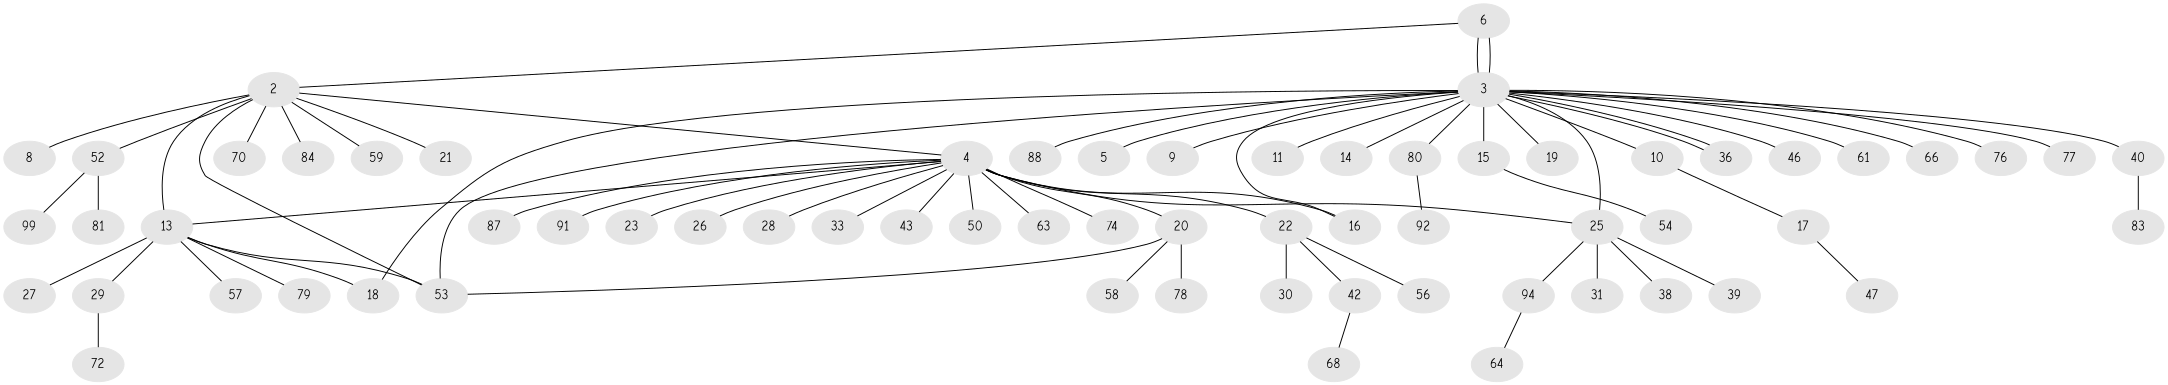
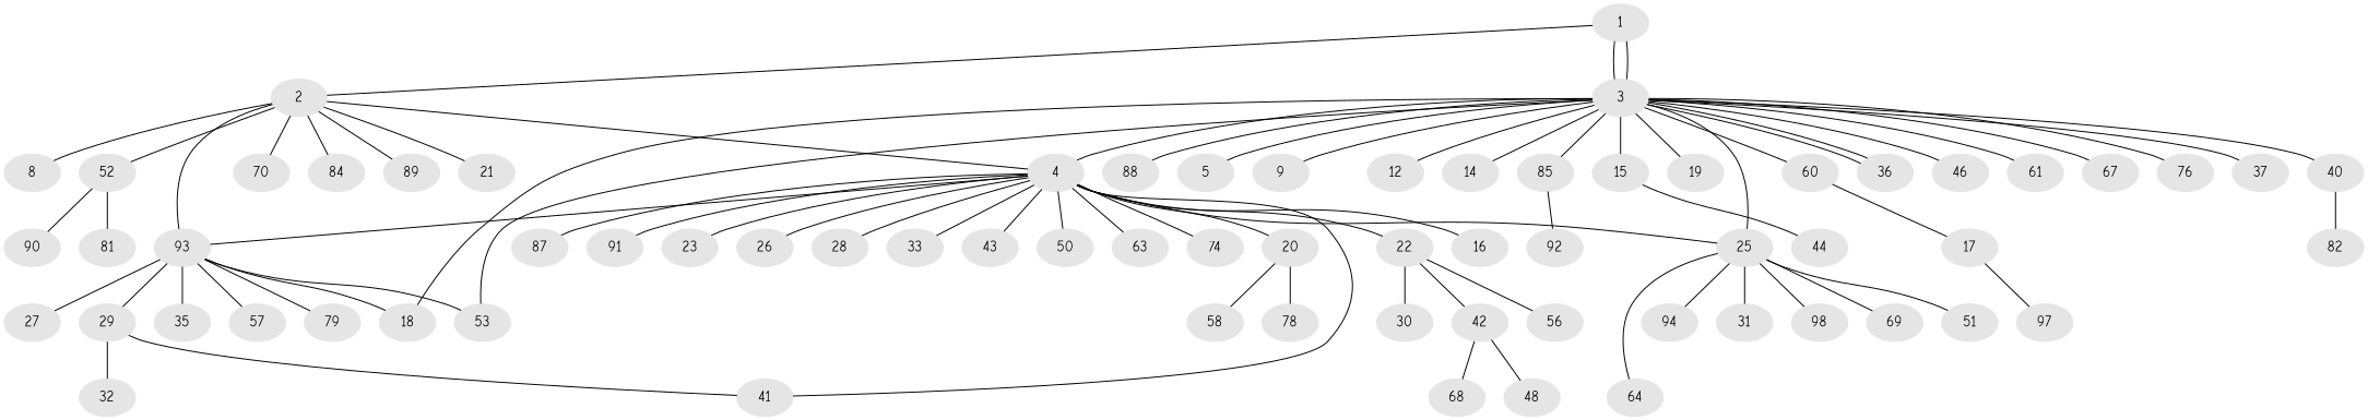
  graph {
    fontname="Comic Neue"
    node [color=gray90 fontname="Comic Neue" style=filled]
    edge [fontname="Comic Neue"]
-   1 [super="+7" label=6]
+   1 [super="+7"]
    2 [super="+67"]
    3 [super="+24"]
    4 [super="+6"]
    8
-   13 [super="+45"]
+   13 [super="+45" label=93]
    21
    52 [super="+71"]
    53
    70
    84
-   89 [label=59]
+   89
    5
    9
-   10 [super="+12"]
-   11
+   10 [super="+12" label=60]
+   11 [label=12]
    14
    15 [super="+34"]
    18 [super="+73"]
    19 [super="+75"]
    25 [super="+37"]
    36 [super="+93"]
    40
    46
    61
-   66
+   66 [label=67]
    76
-   77
-   80
+   77 [label=37]
+   80 [label=85]
    88
    16 [super="+95"]
    20 [super="+59"]
    22 [super="+69"]
    23
    26 [super="+62"]
    28
    33 [super="+65"]
+   41 [super="+55"]
    43
    50
    63
    74
    87
    91
    27
    29 [super="+49"]
+   35
    57
    79
    81
-   90 [label=99]
+   90
    17 [super="+85"]
-   54 [super="+82"]
+   54 [super="+82" label=44]
    31
-   38 [super="+72"]
-   39
+   38 [super="+72" label=98]
+   39 [label=69]
+   51
    64
    94
-   83
+   83 [label=82]
    92
    58
    78
    30
    42 [super="+60"]
    56
-   47
-   32 [label=72]
+   47 [label=97]
+   32
+   48
    68
    1 -- 2
    1 -- 3
    1 -- 3
    2 -- 4
    2 -- 8
    2 -- 13
    2 -- 21
    2 -- 52
-   2 -- 53
    2 -- 70
    2 -- 84
    2 -- 89
-   3 -- 16
+   3 -- 4
    3 -- 53
    3 -- 5
    3 -- 9
    3 -- 10
    3 -- 11
    3 -- 14
    3 -- 15
    3 -- 18
    3 -- 19
    3 -- 25
    3 -- 36
    3 -- 36
    3 -- 40
    3 -- 46
    3 -- 61
    3 -- 66
    3 -- 76
    3 -- 77
    3 -- 80
    3 -- 88
    4 -- 13
    4 -- 25
    4 -- 16 [weight=2]
    4 -- 20
    4 -- 22
    4 -- 23
    4 -- 26
    4 -- 28
    4 -- 33
+   4 -- 41
    4 -- 43
    4 -- 50
    4 -- 63
    4 -- 74
    4 -- 87
    4 -- 91
    13 -- 53
    13 -- 18
    13 -- 27
    13 -- 29
+   13 -- 35
    13 -- 57
    13 -- 79
    52 -- 81
    52 -- 90
    10 -- 17
    15 -- 54
    25 -- 31
    25 -- 38
    25 -- 39
-   94 -- 64
+   25 -- 51
+   25 -- 64
    25 -- 94
    40 -- 83
    80 -- 92
-   20 -- 53
    20 -- 58
    20 -- 78
    22 -- 30
    22 -- 42
    22 -- 56
+   29 -- 41
    29 -- 32
    17 -- 47
+   42 -- 48
    42 -- 68
  }
